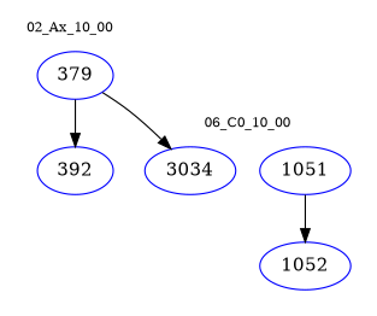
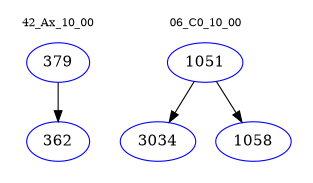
  digraph {
    node [color=blue]
    edge [color=black]
    n1 [label=379]
-   n2 [label=392]
+   n2 [label=362]
    n3 [label=1051]
    n4 [label=3034]
-   n5 [label=1052]
+   n5 [label=1058]
    subgraph cluster_1 {
      color=white
      fontsize=10
-     label="02_Ax_10_00"
+     label="42_Ax_10_00"
      n1
      n2
    }
    subgraph cluster_2 {
      color=white
      fontsize=10
      label="06_C0_10_00"
      n3
      n4
      n5
    }
    n1 -> n2
-   n1 -> n4
+   n3 -> n4
    n3 -> n5
  }
